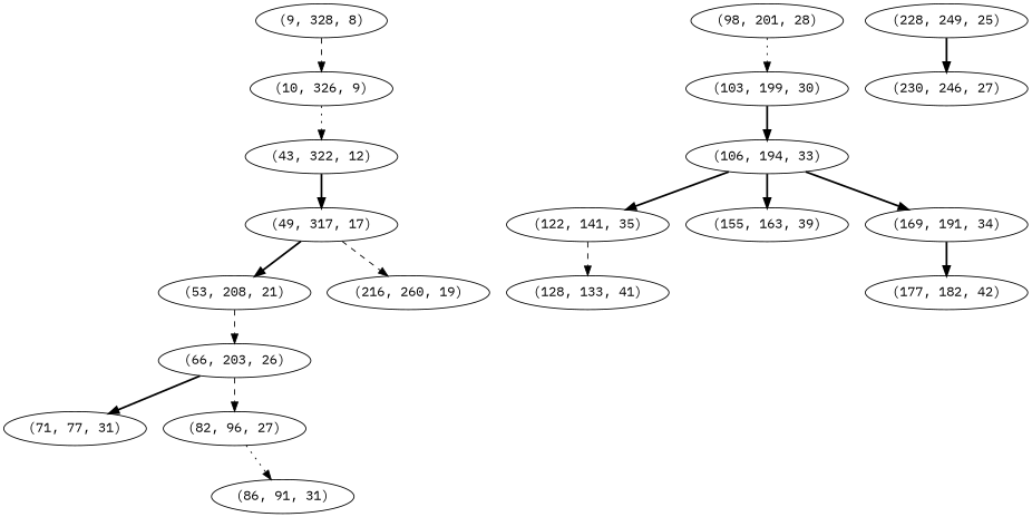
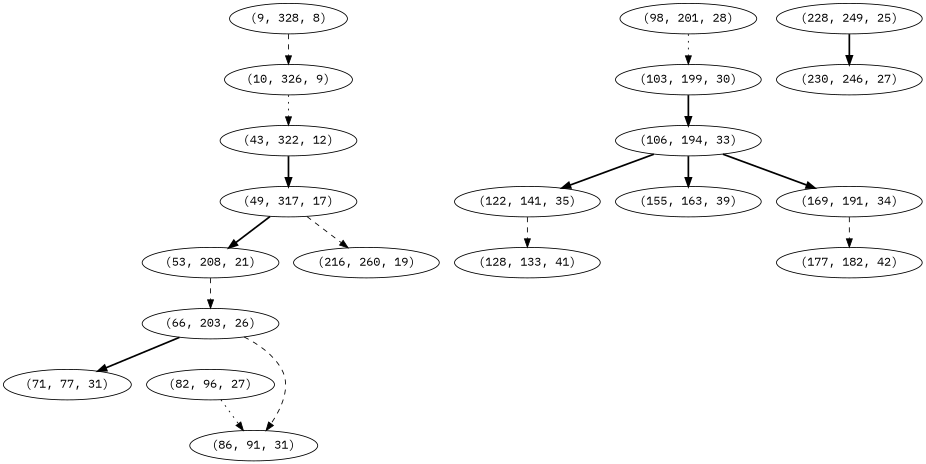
  digraph {
    fontname="IBM Plex Mono"
    node [fontname="IBM Plex Mono"]
    edge [fontname="IBM Plex Mono" style=bold]
    "(9, 328, 8)"
    "(10, 326, 9)"
    "(43, 322, 12)"
    "(49, 317, 17)"
    "(53, 208, 21)"
    "(216, 260, 19)"
    "(66, 203, 26)"
    "(71, 77, 31)"
    "(82, 96, 27)"
    "(86, 91, 31)"
    "(98, 201, 28)"
    "(103, 199, 30)"
    "(106, 194, 33)"
    "(122, 141, 35)"
    "(155, 163, 39)"
    "(169, 191, 34)"
    "(128, 133, 41)"
    "(177, 182, 42)"
    "(228, 249, 25)"
    "(230, 246, 27)"
    "(9, 328, 8)" -> "(10, 326, 9)" [style=dashed]
    "(10, 326, 9)" -> "(43, 322, 12)" [style=dotted]
    "(43, 322, 12)" -> "(49, 317, 17)"
    "(49, 317, 17)" -> "(53, 208, 21)"
    "(49, 317, 17)" -> "(216, 260, 19)" [style=dashed]
    "(53, 208, 21)" -> "(66, 203, 26)" [style=dashed]
    "(66, 203, 26)" -> "(71, 77, 31)"
-   "(66, 203, 26)" -> "(82, 96, 27)" [style=dashed]
+   "(66, 203, 26)" -> "(86, 91, 31)" [style=dashed]
    "(82, 96, 27)" -> "(86, 91, 31)" [style=dotted]
    "(98, 201, 28)" -> "(103, 199, 30)" [style=dotted]
    "(103, 199, 30)" -> "(106, 194, 33)"
    "(106, 194, 33)" -> "(122, 141, 35)"
    "(106, 194, 33)" -> "(155, 163, 39)"
    "(106, 194, 33)" -> "(169, 191, 34)"
    "(122, 141, 35)" -> "(128, 133, 41)" [style=dashed]
-   "(169, 191, 34)" -> "(177, 182, 42)"
+   "(169, 191, 34)" -> "(177, 182, 42)" [style=dashed]
    "(228, 249, 25)" -> "(230, 246, 27)"
  }
